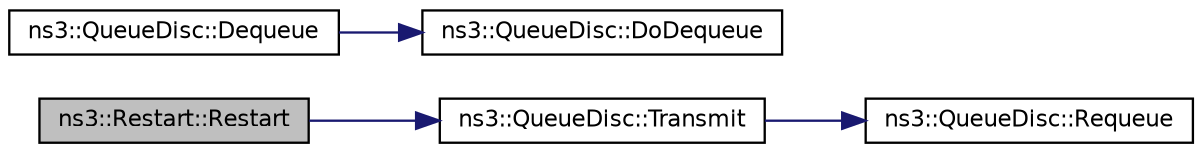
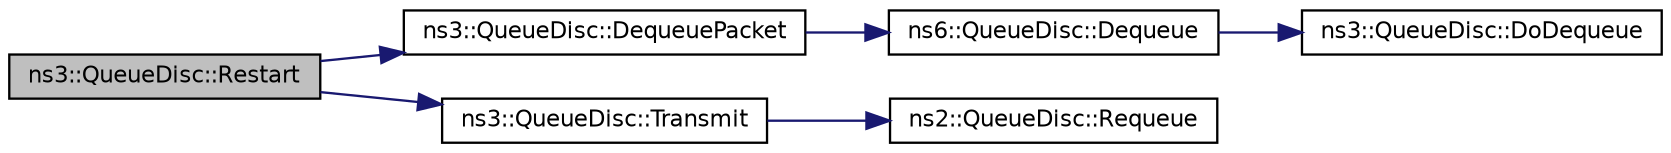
  digraph {
    rankdir=LR
    node [color=black fillcolor=white fontname=Helvetica fontsize=10 shape=record style=filled]
    edge [color=midnightblue fontname=Helvetica fontsize=10 labelfontname=Helvetica labelfontsize=10 style=solid]
-   n1 [fillcolor=grey75 fontcolor=black height=0.2 label="ns3::Restart::Restart" width=0.4]
+   n1 [fillcolor=grey75 fontcolor=black height=0.2 label="ns3::QueueDisc::Restart" width=0.4]
+   n2 [height=0.2 label="ns3::QueueDisc::DequeuePacket" width=0.4]
    n3 [height=0.2 label="ns3::QueueDisc::Transmit" width=0.4]
-   n4 [height=0.2 label="ns3::QueueDisc::Dequeue" width=0.4]
-   n5 [height=0.2 label="ns3::QueueDisc::Requeue" width=0.4]
+   n4 [height=0.2 label="ns6::QueueDisc::Dequeue" width=0.4]
+   n5 [height=0.2 label="ns2::QueueDisc::Requeue" width=0.4]
    n6 [height=0.2 label="ns3::QueueDisc::DoDequeue" width=0.4]
+   n1 -> n2
    n1 -> n3
+   n2 -> n4
    n3 -> n5
    n4 -> n6
  }
